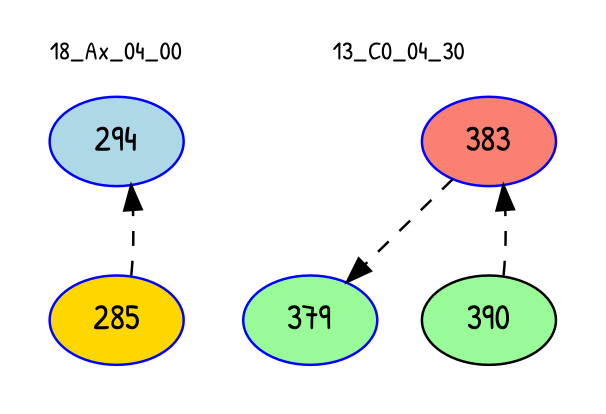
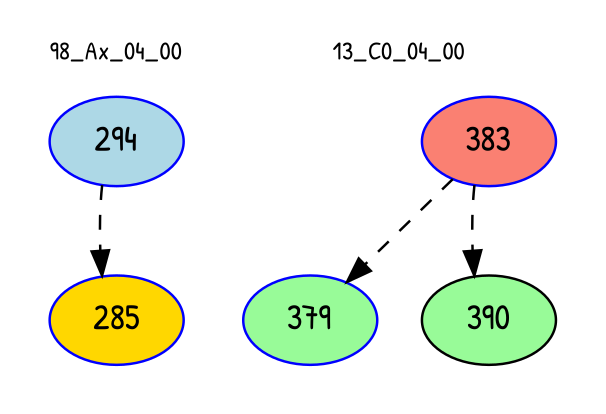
  digraph {
    fontname="Patrick Hand"
    node [color=blue fillcolor=palegreen fontname="Patrick Hand" style=filled]
    edge [color=black fontname="Patrick Hand" style=dashed]
    n1 [fillcolor=lightblue label=294]
    n2 [fillcolor=gold label=285]
    n3 [fillcolor=salmon label=383]
    n4 [label=379]
    n5 [color=black label=390]
    subgraph cluster_1 {
      color=white
      fontsize=10
-     label="18_Ax_04_00"
+     label="98_Ax_04_00"
      n1
      n2
    }
    subgraph cluster_2 {
      color=white
      fontsize=10
-     label="13_C0_04_30"
+     label="13_C0_04_00"
      n3
      n4
      n5
    }
-   n2 -> n1
+   n1 -> n2
    n3 -> n4
-   n5 -> n3
+   n3 -> n5
  }
